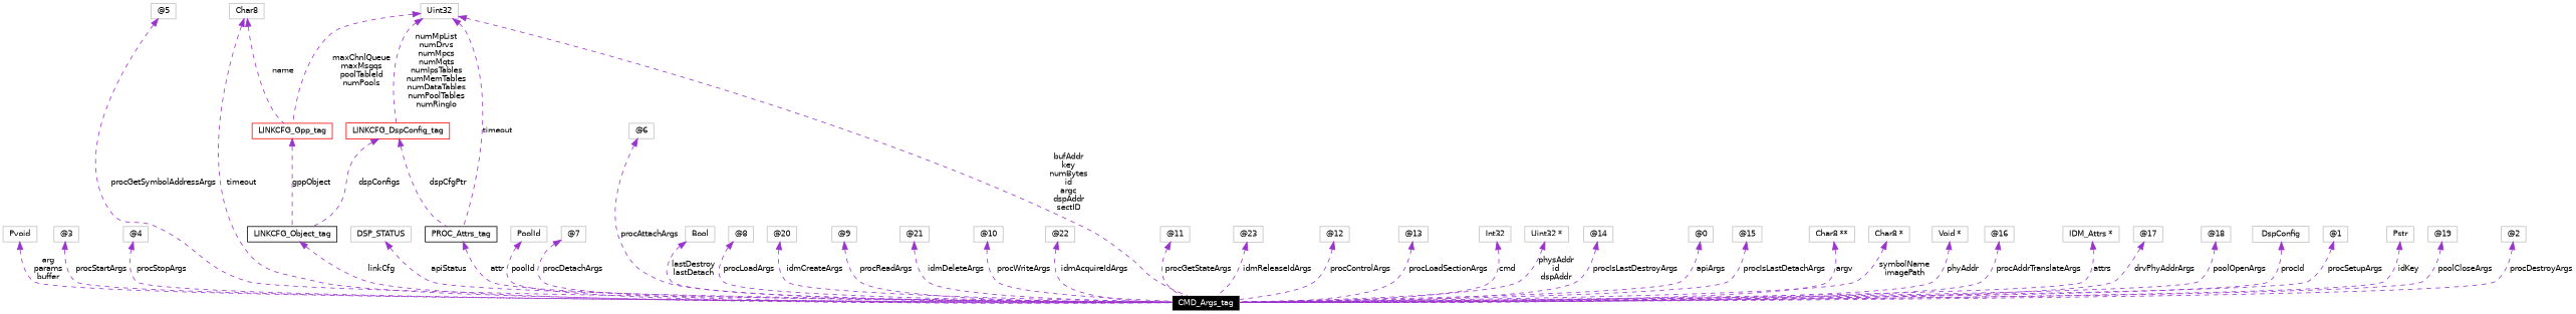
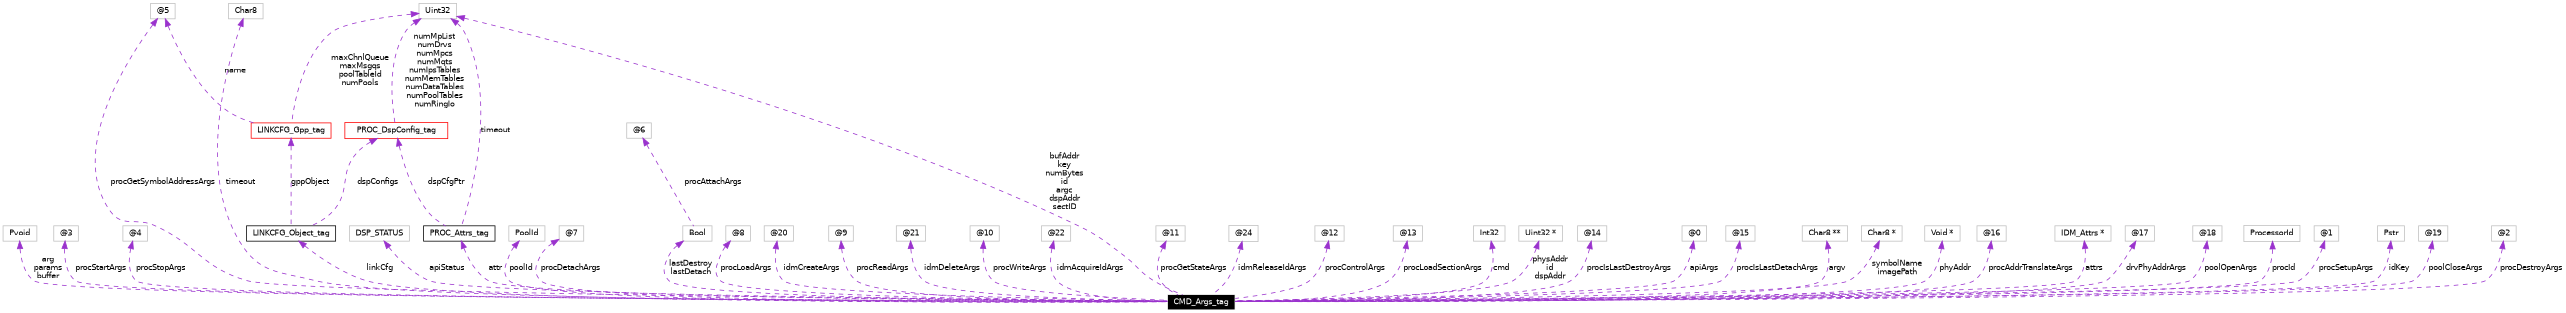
  digraph {
    node [color=grey75 fillcolor=white fontname=Helvetica fontsize=10 shape=record style=filled]
    edge [color=darkorchid3 dir=back fontname=Helvetica fontsize=10 labelfontname=Helvetica labelfontsize=10 style=dashed]
    n1 [color=white fillcolor=black fontcolor=white height=0.2 label=CMD_Args_tag width=0.4]
    n2 [height=0.2 label=Pvoid width=0.4]
    n3 [height=0.2 label="@3" width=0.4]
    n4 [height=0.2 label="@4" width=0.4]
    n5 [height=0.2 label="@5" width=0.4]
    n6 [height=0.2 label=Char8 width=0.4]
    n7 [color=red height=0.2 label=LINKCFG_Gpp_tag width=0.4]
    n8 [color=black height=0.2 label=LINKCFG_Object_tag width=0.4]
    n9 [height=0.2 label=DSP_STATUS width=0.4]
    n10 [height=0.2 label="@6" width=0.4]
    n11 [height=0.2 label=PoolId width=0.4]
    n12 [height=0.2 label="@7" width=0.4]
    n13 [color=black height=0.2 label=PROC_Attrs_tag width=0.4]
-   n14 [color=red height=0.2 label=LINKCFG_DspConfig_tag width=0.4]
+   n14 [color=red height=0.2 label=PROC_DspConfig_tag width=0.4]
    n15 [height=0.2 label=Uint32 width=0.4]
    n16 [height=0.2 label="@8" width=0.4]
    n17 [height=0.2 label="@20" width=0.4]
    n18 [height=0.2 label="@9" width=0.4]
    n19 [height=0.2 label="@21" width=0.4]
    n20 [height=0.2 label="@10" width=0.4]
    n21 [height=0.2 label="@22" width=0.4]
    n22 [height=0.2 label=Bool width=0.4]
    n23 [height=0.2 label="@11" width=0.4]
-   n24 [height=0.2 label="@23" width=0.4]
+   n24 [height=0.2 label="@24" width=0.4]
    n25 [height=0.2 label="@12" width=0.4]
    n26 [height=0.2 label="@13" width=0.4]
    n27 [height=0.2 label=Int32 width=0.4]
    n28 [height=0.2 label="Uint32 *" width=0.4]
    n29 [height=0.2 label="@14" width=0.4]
    n30 [height=0.2 label="@0" width=0.4]
    n31 [height=0.2 label="@15" width=0.4]
    n32 [height=0.2 label="Char8 **" width=0.4]
    n33 [height=0.2 label="Char8 *" width=0.4]
    n34 [height=0.2 label="Void *" width=0.4]
    n35 [height=0.2 label="@16" width=0.4]
    n36 [height=0.2 label="IDM_Attrs *" width=0.4]
    n37 [height=0.2 label="@17" width=0.4]
    n38 [height=0.2 label="@18" width=0.4]
-   n39 [height=0.2 label=DspConfig width=0.4]
+   n39 [height=0.2 label=ProcessorId width=0.4]
    n40 [height=0.2 label="@1" width=0.4]
    n41 [height=0.2 label=Pstr width=0.4]
    n42 [height=0.2 label="@19" width=0.4]
    n43 [height=0.2 label="@2" width=0.4]
    n2 -> n1 [label="arg\nparams\nbuffer"]
    n3 -> n1 [label=procStartArgs]
    n4 -> n1 [label=procStopArgs]
    n5 -> n1 [label=procGetSymbolAddressArgs]
    n6 -> n1 [label=timeout]
-   n6 -> n7 [label=name]
+   n5 -> n7 [label=name]
    n7 -> n8 [label=gppObject]
    n8 -> n1 [label=linkCfg]
    n9 -> n1 [label=apiStatus]
-   n10 -> n1 [label=procAttachArgs]
+   n10 -> n22 [label=procAttachArgs]
    n11 -> n1 [label=poolId]
    n12 -> n1 [label=procDetachArgs]
    n13 -> n1 [label=attr]
    n14 -> n8 [label=dspConfigs]
    n14 -> n13 [label=dspCfgPtr]
    n15 -> n1 [label="bufAddr\nkey\nnumBytes\nid\nargc\ndspAddr\nsectID"]
    n15 -> n7 [label="maxChnlQueue\nmaxMsgqs\npoolTableId\nnumPools"]
    n15 -> n13 [label=timeout]
    n15 -> n14 [label="numMpList\nnumDrvs\nnumMpcs\nnumMqts\nnumIpsTables\nnumMemTables\nnumDataTables\nnumPoolTables\nnumRingIo"]
    n16 -> n1 [label=procLoadArgs]
    n17 -> n1 [label=idmCreateArgs]
    n18 -> n1 [label=procReadArgs]
    n19 -> n1 [label=idmDeleteArgs]
    n20 -> n1 [label=procWriteArgs]
    n21 -> n1 [label=idmAcquireIdArgs]
    n22 -> n1 [label="lastDestroy\nlastDetach"]
    n23 -> n1 [label=procGetStateArgs]
    n24 -> n1 [label=idmReleaseIdArgs]
    n25 -> n1 [label=procControlArgs]
    n26 -> n1 [label=procLoadSectionArgs]
    n27 -> n1 [label=cmd]
    n28 -> n1 [label="physAddr\nid\ndspAddr"]
    n29 -> n1 [label=procIsLastDestroyArgs]
    n30 -> n1 [label=apiArgs]
    n31 -> n1 [label=procIsLastDetachArgs]
    n32 -> n1 [label=argv]
    n33 -> n1 [label="symbolName\nimagePath"]
    n34 -> n1 [label=phyAddr]
    n35 -> n1 [label=procAddrTranslateArgs]
    n36 -> n1 [label=attrs]
    n37 -> n1 [label=drvPhyAddrArgs]
    n38 -> n1 [label=poolOpenArgs]
    n39 -> n1 [label=procId]
    n40 -> n1 [label=procSetupArgs]
    n41 -> n1 [label=idKey]
    n42 -> n1 [label=poolCloseArgs]
    n43 -> n1 [label=procDestroyArgs]
  }
